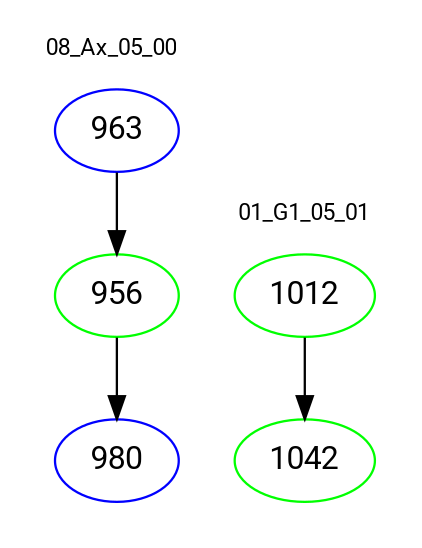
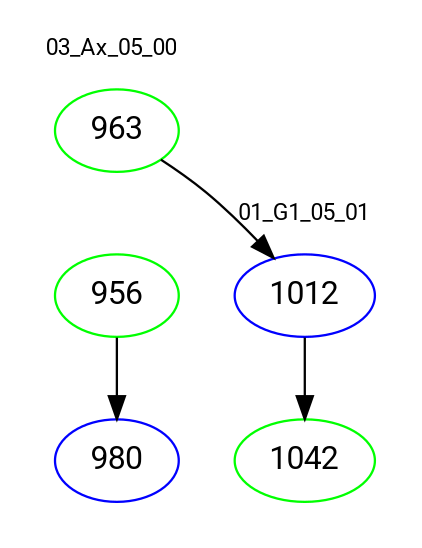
  digraph {
    fontname=Roboto
    node [color=green fontname=Roboto]
    edge [color=black fontname=Roboto]
-   n1 [color=blue label=963]
+   n1 [label=963]
    n2 [label=956]
    n3 [color=blue label=980]
-   n4 [label=1012]
+   n4 [color=blue label=1012]
    n5 [label=1042]
    subgraph cluster_1 {
      color=white
      fontsize=10
-     label="08_Ax_05_00"
+     label="03_Ax_05_00"
      n1
      n2
      n3
    }
    subgraph cluster_2 {
      color=white
      fontsize=10
      label="01_G1_05_01"
      n4
      n5
    }
-   n1 -> n2
+   n1 -> n4
    n2 -> n3
    n4 -> n5
  }
